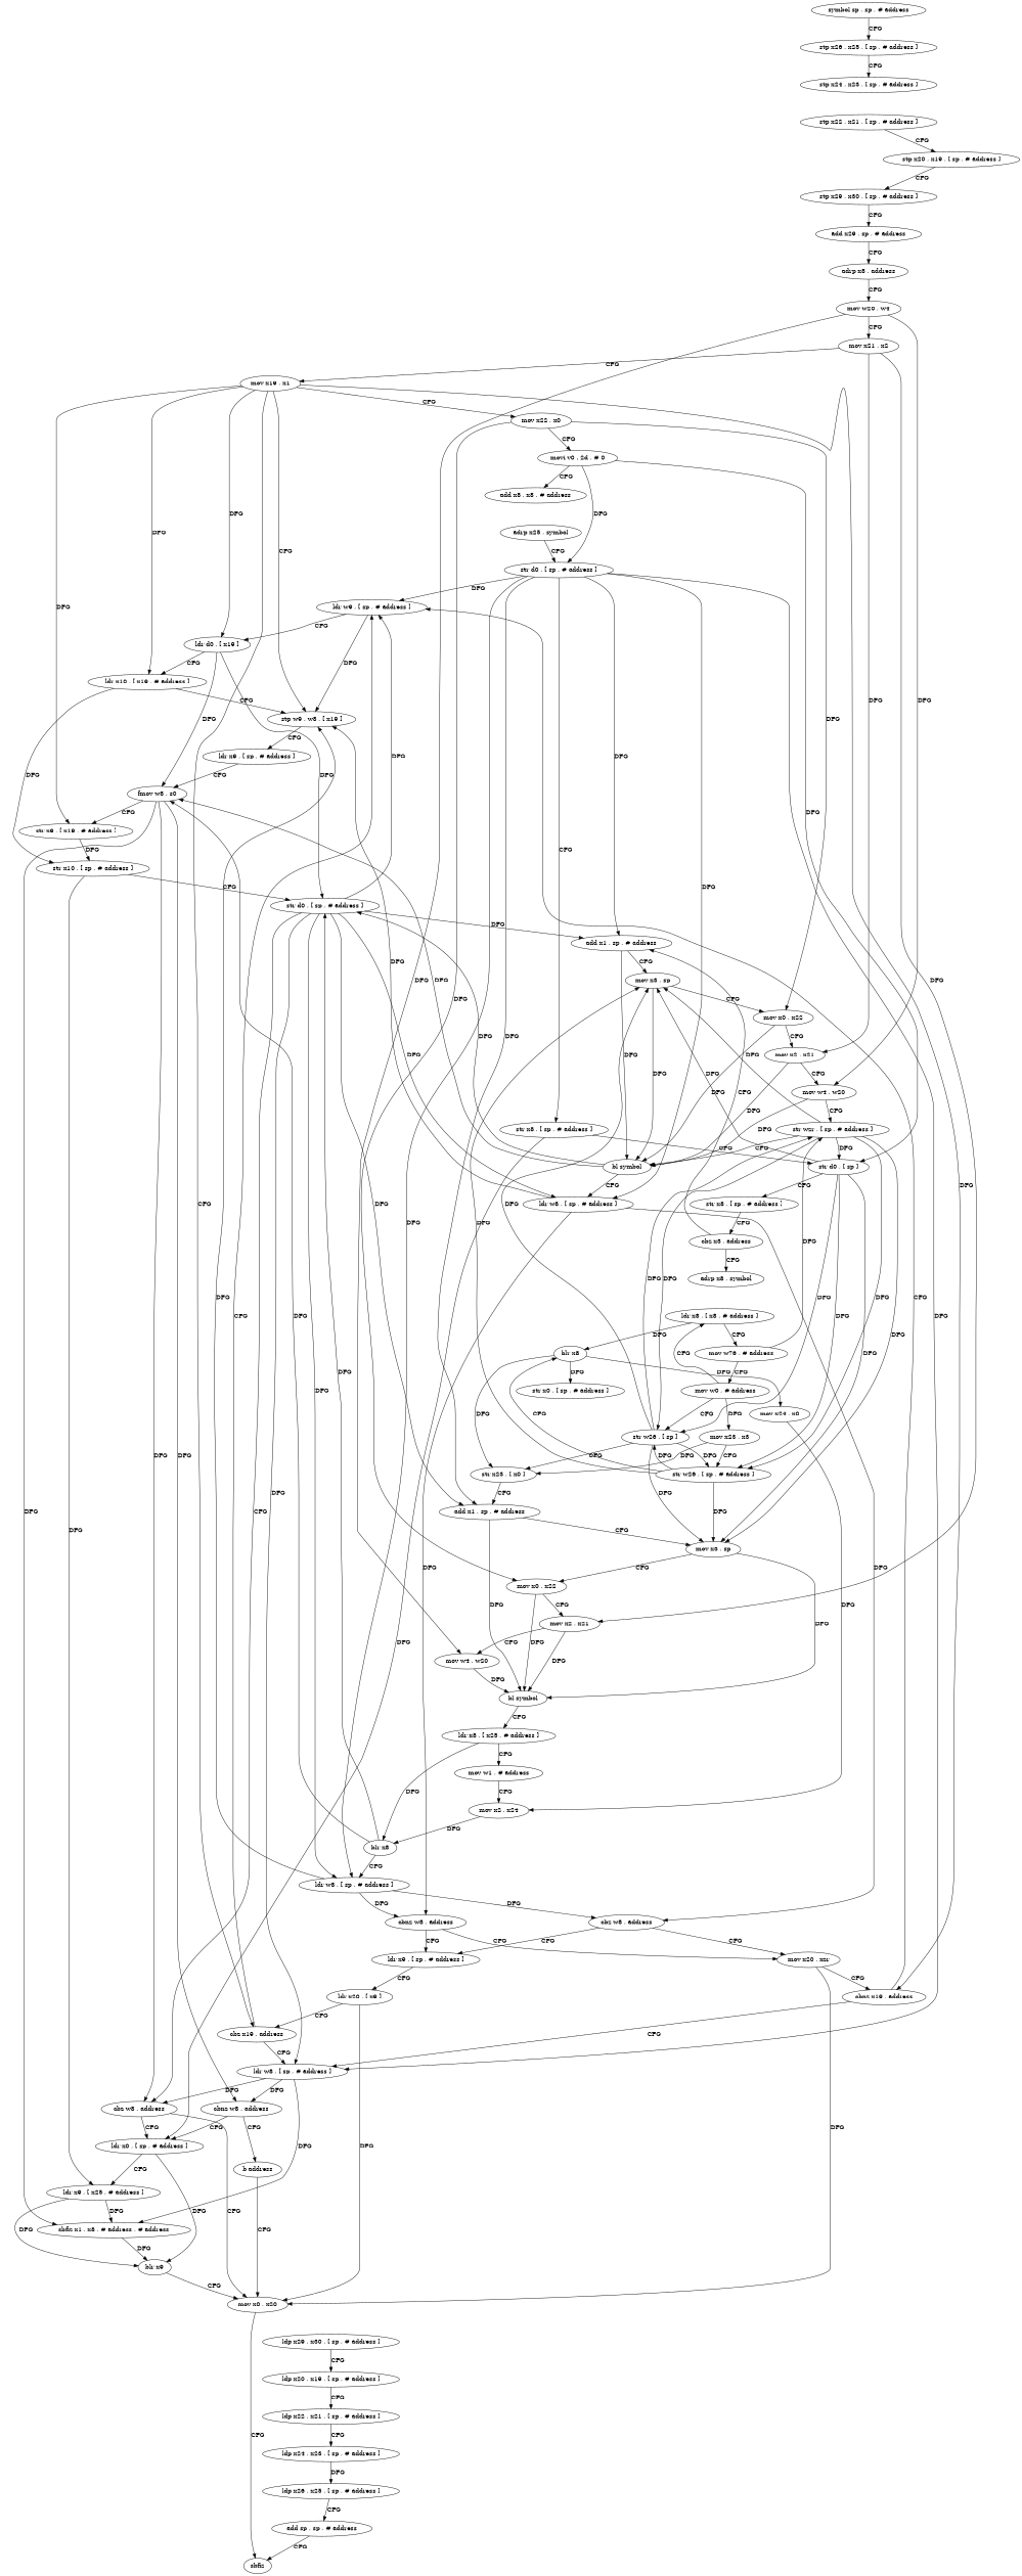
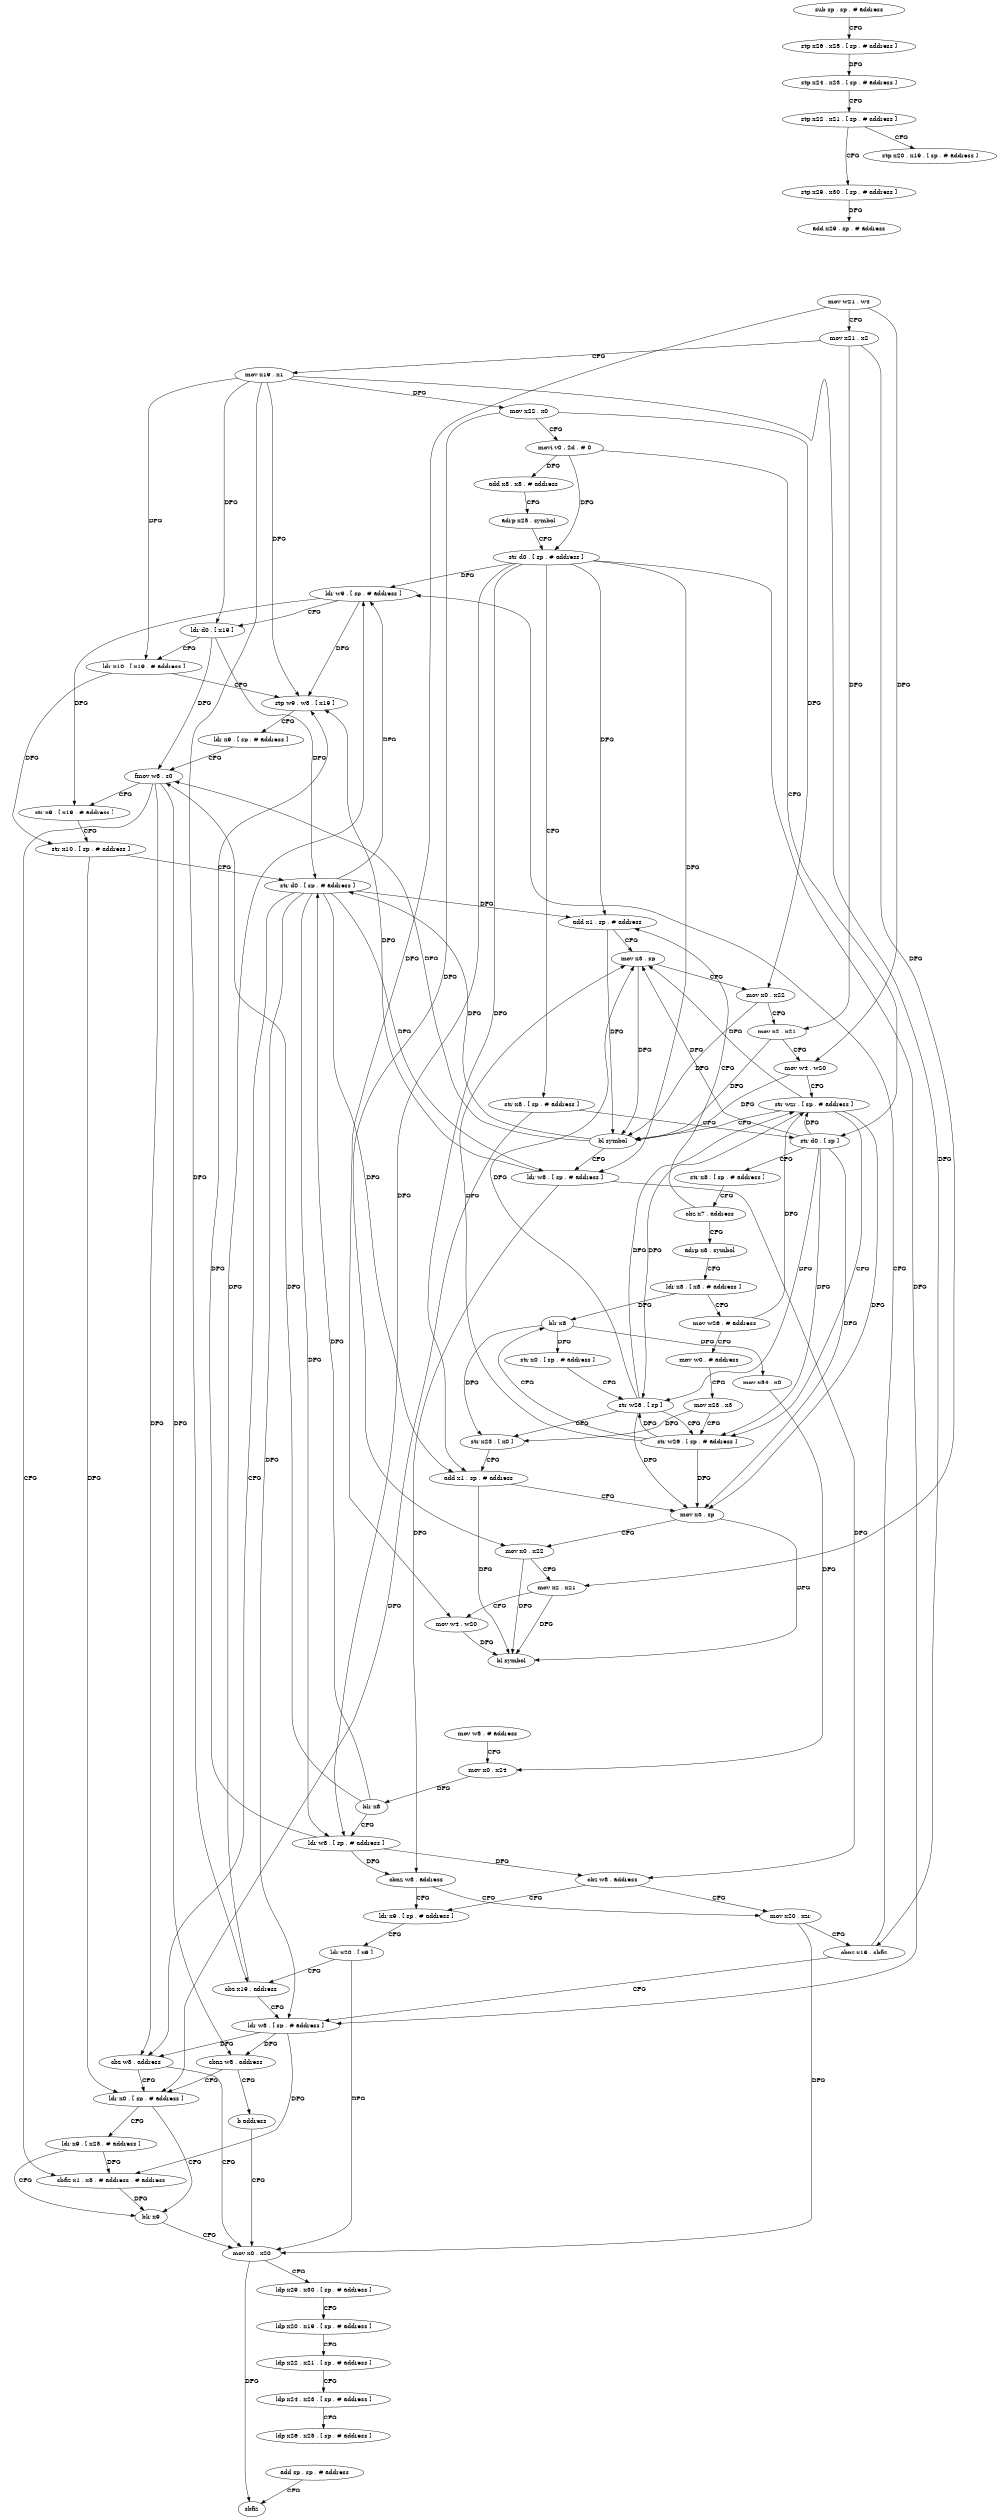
  digraph {
-   n1 [label="symbol sp , sp , # address"]
+   n1 [label="sub sp , sp , # address"]
    n2 [label="stp x26 , x25 , [ sp , # address ]"]
    n3 [label="stp x24 , x23 , [ sp , # address ]"]
    n4 [label="stp x22 , x21 , [ sp , # address ]"]
    n5 [label="stp x20 , x19 , [ sp , # address ]"]
    n6 [label="stp x29 , x30 , [ sp , # address ]"]
    n7 [label="add x29 , sp , # address"]
-   n8 [label="adrp x8 , address"]
-   n9 [label="mov w20 , w4"]
+   n9 [label="mov w21 , w4"]
    n10 [label="mov x21 , x2"]
    n11 [label="mov w4 , w20"]
    n12 [label="mov w4 , w20"]
    n13 [label="mov x19 , x1"]
    n14 [label="mov x2 , x21"]
    n15 [label="mov x2 , x21"]
    n16 [label="str wzr , [ sp , # address ]"]
    n17 [label="bl symbol"]
    n18 [label="bl symbol"]
    n19 [label="mov x22 , x0"]
    n20 [label="cbz x19 , address"]
-   n21 [label="cbnz x19 , address"]
+   n21 [label="cbnz x19 , sbfiz"]
    n22 [label="ldr d0 , [ x19 ]"]
    n23 [label="ldr x10 , [ x19 , # address ]"]
    n24 [label="stp w9 , w8 , [ x19 ]"]
    n25 [label="str x9 , [ x19 , # address ]"]
    n26 [label="movi v0 . 2d , # 0"]
    n27 [label="mov x0 , x22"]
    n28 [label="mov x0 , x22"]
    n29 [label="ldr w8 , [ sp , # address ]"]
    n30 [label="ldr w9 , [ sp , # address ]"]
    n31 [label="fmov w8 , s0"]
    n32 [label="str d0 , [ sp , # address ]"]
    n33 [label="str x10 , [ sp , # address ]"]
    n34 [label="ldr x9 , [ sp , # address ]"]
    n35 [label="add x8 , x8 , # address"]
    n36 [label="str d0 , [ sp , # address ]"]
    n37 [label="str d0 , [ sp ]"]
    n38 [label="adrp x25 , symbol"]
    n39 [label="str x8 , [ sp , # address ]"]
    n40 [label="add x1 , sp , # address"]
    n41 [label="ldr w8 , [ sp , # address ]"]
    n42 [label="add x1 , sp , # address"]
    n43 [label="ldr w8 , [ sp , # address ]"]
    n44 [label="str x8 , [ sp , # address ]"]
    n45 [label="mov x3 , sp"]
    n46 [label="str w26 , [ sp , # address ]"]
    n47 [label="str w26 , [ sp ]"]
    n48 [label="mov x3 , sp"]
    n49 [label="ldr x0 , [ sp , # address ]"]
    n50 [label="cbnz w8 , address"]
    n51 [label="cbz w8 , address"]
    n52 [label="cbnz w8 , address"]
    n53 [label="cbz w8 , address"]
    n54 [label="sbfiz x1 , x8 , # address , # address"]
    n55 [label="ldr x9 , [ x25 , # address ]"]
    n56 [label="blr x9"]
-   n57 [label="cbz x3 , address"]
+   n57 [label="cbz x7 , address"]
    n58 [label="blr x8"]
    n59 [label="str x23 , [ x0 ]"]
    n60 [label="adrp x8 , symbol"]
    n61 [label="ldr x8 , [ x8 , # address ]"]
-   n62 [label="mov w76 , # address"]
+   n62 [label="mov w26 , # address"]
    n63 [label="ldr x9 , [ sp , # address ]"]
    n64 [label="mov x20 , xzr"]
    n65 [label="ldr x20 , [ x9 ]"]
    n66 [label="mov x0 , x20"]
    n67 [label="ldp x29 , x30 , [ sp , # address ]"]
    n68 [label=sbfiz]
    n69 [label="mov w0 , # address"]
-   n70 [label="mov x24 , x0"]
+   n70 [label="mov x54 , x0"]
    n71 [label="str x0 , [ sp , # address ]"]
    n72 [label="mov x23 , x3"]
-   n73 [label="mov x2 , x24"]
+   n73 [label="mov x0 , x24"]
    n74 [label="blr x8"]
-   n75 [label="ldr x8 , [ x25 , # address ]"]
-   n76 [label="mov w1 , # address"]
+   n76 [label="mov w8 , # address"]
    n77 [label="b address"]
    n78 [label="ldp x20 , x19 , [ sp , # address ]"]
    n79 [label="ldp x22 , x21 , [ sp , # address ]"]
    n80 [label="ldp x24 , x23 , [ sp , # address ]"]
    n81 [label="ldp x26 , x25 , [ sp , # address ]"]
    n82 [label="add sp , sp , # address"]
    n1 -> n2 [label=CFG]
-   n2 -> n3 [label=CFG]
+   n2 -> n3 [label=DFG]
+   n3 -> n4 [label=CFG]
    n4 -> n5 [label=CFG]
-   n5 -> n6 [label=CFG]
-   n6 -> n7 [label=CFG]
-   n7 -> n8 [label=CFG]
-   n8 -> n9 [label=CFG]
+   n4 -> n6 [label=CFG]
+   n6 -> n7 [label=DFG]
    n9 -> n10 [label=CFG]
    n9 -> n11 [label=DFG]
    n9 -> n12 [label=DFG]
    n10 -> n13 [label=CFG]
    n10 -> n14 [label=DFG]
    n10 -> n15 [label=DFG]
    n11 -> n16 [label=CFG]
    n11 -> n17 [label=DFG]
    n12 -> n18 [label=DFG]
-   n13 -> n19 [label=CFG]
-   n13 -> n20 [label=CFG]
+   n13 -> n19 [label=DFG]
+   n13 -> n20 [label=DFG]
    n13 -> n21 [label=DFG]
    n13 -> n22 [label=DFG]
    n13 -> n23 [label=DFG]
-   n13 -> n24 [label=CFG]
-   n13 -> n25 [label=DFG]
+   n13 -> n24 [label=DFG]
+   n30 -> n25 [label=DFG]
    n14 -> n11 [label=CFG]
    n14 -> n17 [label=DFG]
    n15 -> n12 [label=CFG]
    n15 -> n18 [label=DFG]
    n16 -> n17 [label=CFG]
    n16 -> n45 [label=DFG]
-   n16 -> n46 [label=DFG]
+   n16 -> n46 [label=CFG]
    n16 -> n47 [label=DFG]
    n16 -> n48 [label=DFG]
    n17 -> n31 [label=DFG]
    n17 -> n32 [label=DFG]
    n17 -> n41 [label=CFG]
-   n18 -> n75 [label=CFG]
    n19 -> n26 [label=CFG]
    n19 -> n27 [label=DFG]
    n19 -> n28 [label=DFG]
    n20 -> n29 [label=CFG]
-   n20 -> n30 [label=CFG]
+   n20 -> n30 [label=DFG]
    n21 -> n29 [label=CFG]
    n21 -> n30 [label=CFG]
    n22 -> n23 [label=CFG]
    n22 -> n31 [label=DFG]
    n22 -> n32 [label=DFG]
    n23 -> n24 [label=CFG]
    n23 -> n33 [label=DFG]
    n24 -> n34 [label=CFG]
-   n25 -> n33 [label=DFG]
-   n26 -> n35 [label=CFG]
+   n25 -> n33 [label=CFG]
+   n26 -> n35 [label=DFG]
    n26 -> n36 [label=DFG]
-   n26 -> n37 [label=DFG]
+   n26 -> n37 [label=CFG]
    n27 -> n14 [label=CFG]
    n27 -> n17 [label=DFG]
    n28 -> n15 [label=CFG]
    n28 -> n18 [label=DFG]
    n29 -> n52 [label=DFG]
    n29 -> n53 [label=DFG]
    n29 -> n54 [label=DFG]
    n30 -> n22 [label=CFG]
    n30 -> n24 [label=DFG]
    n31 -> n25 [label=CFG]
    n31 -> n52 [label=DFG]
    n31 -> n53 [label=DFG]
-   n31 -> n54 [label=DFG]
+   n31 -> n54 [label=CFG]
    n32 -> n29 [label=DFG]
    n32 -> n30 [label=DFG]
    n32 -> n40 [label=DFG]
    n32 -> n41 [label=DFG]
    n32 -> n42 [label=DFG]
    n32 -> n43 [label=DFG]
    n32 -> n53 [label=CFG]
    n33 -> n32 [label=CFG]
-   n33 -> n55 [label=DFG]
+   n33 -> n49 [label=DFG]
    n34 -> n31 [label=CFG]
+   n35 -> n38 [label=CFG]
    n36 -> n29 [label=DFG]
    n36 -> n30 [label=DFG]
    n36 -> n39 [label=CFG]
    n36 -> n40 [label=DFG]
    n36 -> n41 [label=DFG]
    n36 -> n42 [label=DFG]
    n36 -> n43 [label=DFG]
-   n16 -> n37 [label=DFG]
+   n37 -> n16 [label=DFG]
    n37 -> n44 [label=CFG]
    n37 -> n45 [label=DFG]
    n37 -> n46 [label=DFG]
    n37 -> n47 [label=DFG]
    n37 -> n48 [label=DFG]
    n38 -> n36 [label=CFG]
    n39 -> n37 [label=CFG]
    n39 -> n49 [label=DFG]
    n40 -> n17 [label=DFG]
    n40 -> n45 [label=CFG]
    n41 -> n24 [label=DFG]
    n41 -> n50 [label=DFG]
    n41 -> n51 [label=DFG]
    n42 -> n18 [label=DFG]
    n42 -> n48 [label=CFG]
    n43 -> n24 [label=DFG]
    n43 -> n50 [label=DFG]
    n43 -> n51 [label=DFG]
    n44 -> n57 [label=CFG]
    n45 -> n17 [label=DFG]
    n45 -> n27 [label=CFG]
    n46 -> n45 [label=DFG]
    n46 -> n47 [label=DFG]
    n46 -> n48 [label=DFG]
    n46 -> n58 [label=CFG]
    n47 -> n16 [label=DFG]
    n47 -> n45 [label=DFG]
-   n47 -> n46 [label=DFG]
+   n47 -> n46 [label=CFG]
    n47 -> n48 [label=DFG]
    n47 -> n59 [label=CFG]
    n48 -> n18 [label=DFG]
    n48 -> n28 [label=CFG]
    n49 -> n55 [label=CFG]
-   n49 -> n56 [label=DFG]
+   n49 -> n56 [label=CFG]
    n50 -> n63 [label=CFG]
    n50 -> n64 [label=CFG]
    n51 -> n63 [label=CFG]
    n51 -> n64 [label=CFG]
    n52 -> n49 [label=CFG]
    n52 -> n77 [label=CFG]
    n53 -> n49 [label=CFG]
    n53 -> n66 [label=CFG]
    n54 -> n56 [label=DFG]
    n55 -> n54 [label=DFG]
-   n55 -> n56 [label=DFG]
+   n55 -> n56 [label=CFG]
    n56 -> n66 [label=CFG]
    n57 -> n40 [label=CFG]
    n57 -> n60 [label=CFG]
    n58 -> n59 [label=DFG]
    n58 -> n70 [label=DFG]
    n58 -> n71 [label=DFG]
    n59 -> n42 [label=CFG]
-   n69 -> n61 [label=CFG]
+   n60 -> n61 [label=CFG]
    n61 -> n58 [label=DFG]
    n61 -> n62 [label=CFG]
    n62 -> n16 [label=DFG]
    n62 -> n69 [label=CFG]
    n63 -> n65 [label=CFG]
    n64 -> n21 [label=CFG]
    n64 -> n66 [label=DFG]
    n65 -> n20 [label=CFG]
    n65 -> n66 [label=DFG]
-   n66 -> n68 [label=CFG]
+   n66 -> n67 [label=CFG]
+   n66 -> n68 [label=DFG]
    n67 -> n78 [label=CFG]
-   n69 -> n72 [label=DFG]
+   n69 -> n72 [label=CFG]
    n70 -> n73 [label=DFG]
-   n69 -> n47 [label=CFG]
+   n71 -> n47 [label=CFG]
    n72 -> n46 [label=CFG]
    n72 -> n59 [label=DFG]
    n73 -> n74 [label=DFG]
    n74 -> n31 [label=DFG]
    n74 -> n32 [label=DFG]
    n74 -> n43 [label=CFG]
-   n75 -> n74 [label=DFG]
-   n75 -> n76 [label=CFG]
    n76 -> n73 [label=CFG]
    n77 -> n66 [label=CFG]
    n78 -> n79 [label=CFG]
    n79 -> n80 [label=CFG]
-   n80 -> n81 [label=DFG]
-   n81 -> n82 [label=CFG]
+   n80 -> n81 [label=CFG]
    n82 -> n68 [label=CFG]
  }
